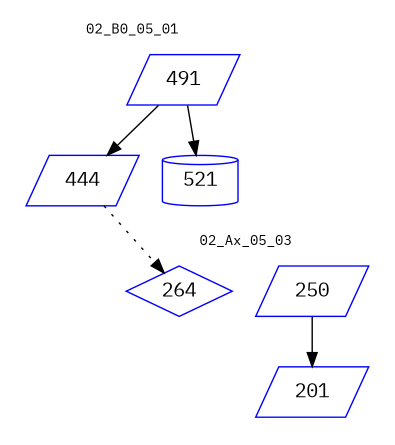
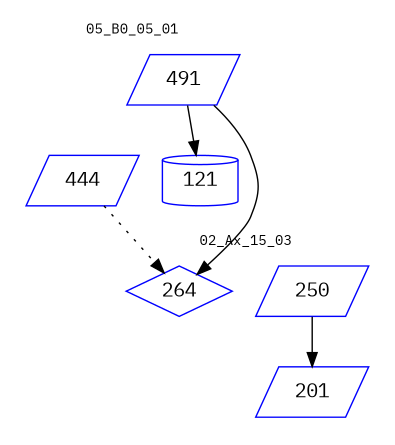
  digraph {
    fontname="IBM Plex Mono"
    node [color=blue fontname="IBM Plex Mono" shape=parallelogram]
    edge [color=black fontname="IBM Plex Mono" style=solid]
    n1 [label=250]
    n2 [label=201]
    n3 [label=264 shape=diamond]
    n4 [label=491]
    n5 [label=444]
-   n6 [label=521 shape=cylinder]
+   n6 [label=121 shape=cylinder]
    subgraph cluster_1 {
      color=white
      fontsize=10
-     label="02_Ax_05_03"
+     label="02_Ax_15_03"
      n1
      n2
      n3
    }
    subgraph cluster_2 {
      color=white
      fontsize=10
-     label="02_B0_05_01"
+     label="05_B0_05_01"
      n4
      n5
      n6
    }
    n1 -> n2
-   n4 -> n5
+   n4 -> n3
    n4 -> n6
    n5 -> n3 [style=dotted]
  }
